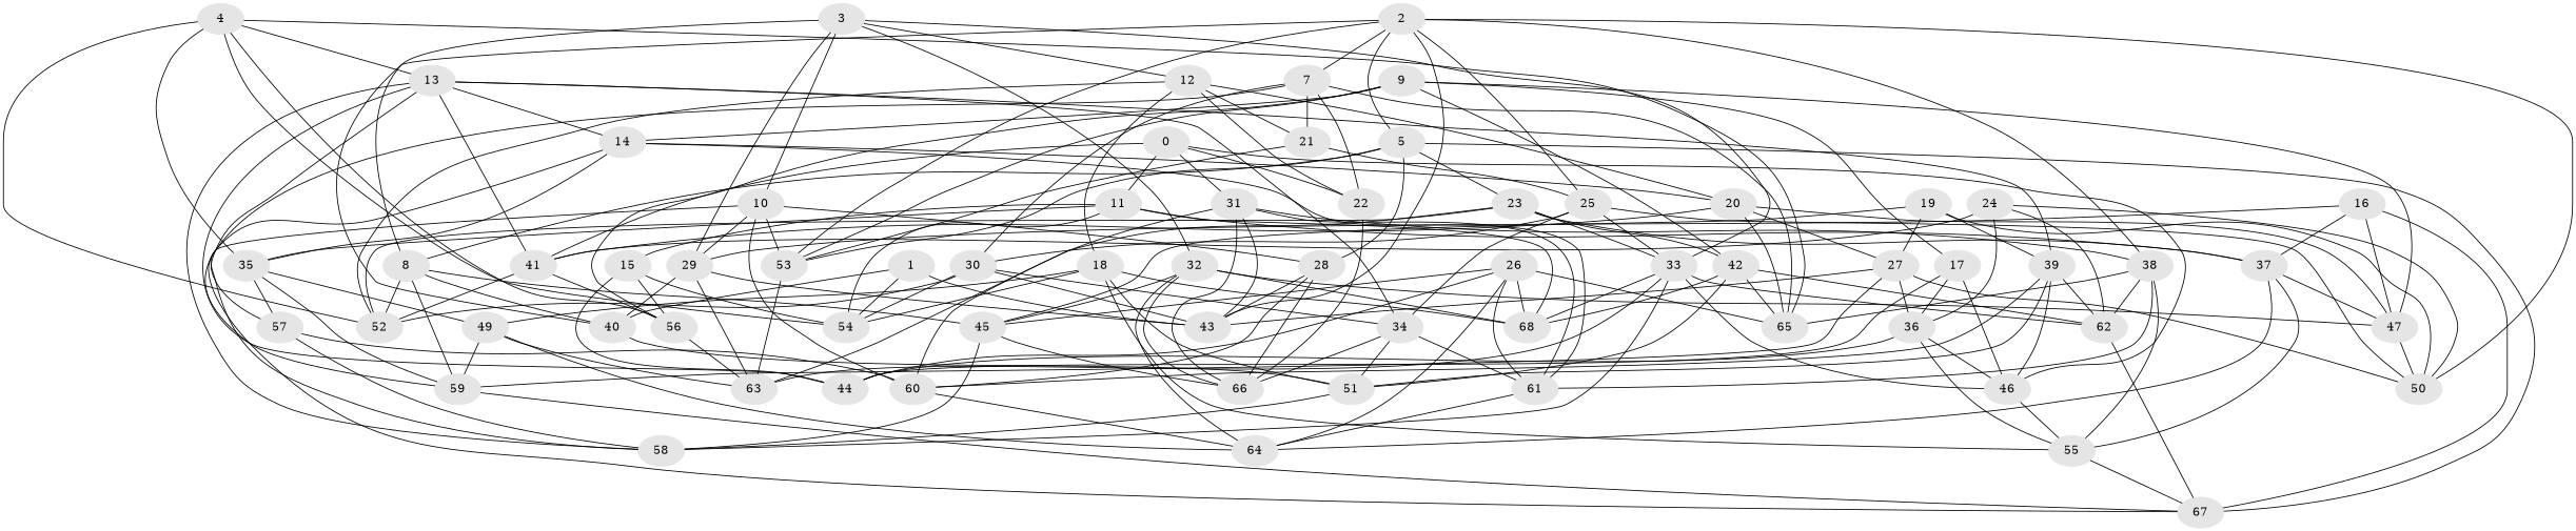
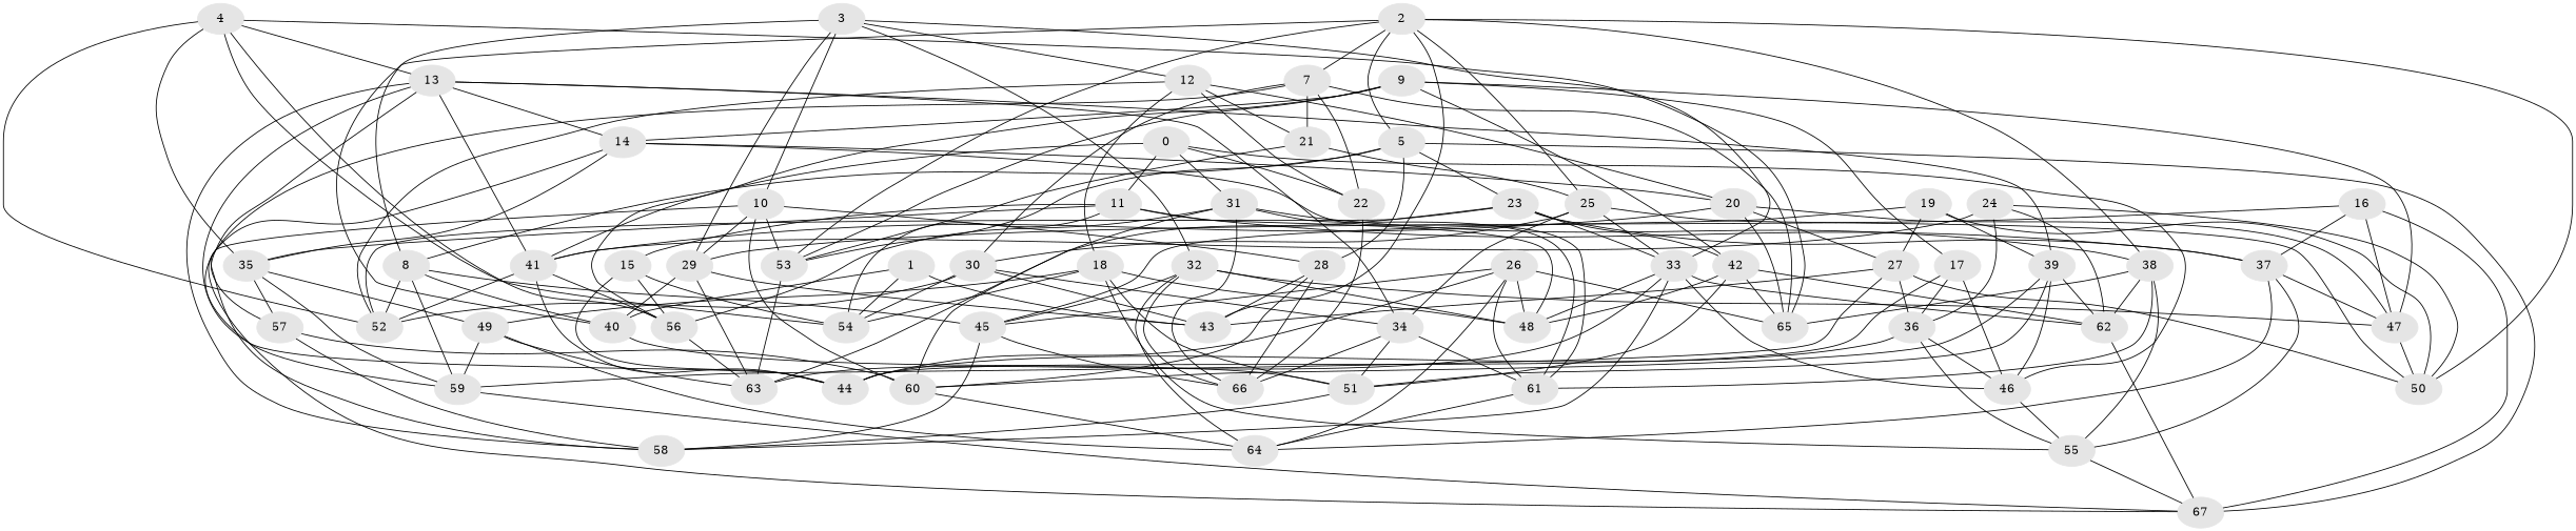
  graph {
    node [color=gray90 style=filled]
    edge [weight=1.0]
    1
    40
    43
    54
    51
    2
    5
    7
    25
    38
    50
    53
    8
    23
    28
    67
    65
    22
    21
    30
    59
    33
    34
    61
    55
    62
    63
    3
    10
    12
    29
    32
    52
    45
    60
    18
    20
    47
-   48 [label=68]
+   48
    66
    64
    46
    58
    4
    13
    35
    56
    41
    14
    39
    44
    57
    49
    42
    37
    n56 [label=0]
    11
    31
    15
    9
    17
    36
    27
    16
    19
    24
    26
    1 -- 40 [weight=2.0]
    1 -- 43
    1 -- 54
    40 -- 51
    51 -- 58
    2 -- 40
    2 -- 43
    2 -- 5
    2 -- 7
    2 -- 25
    2 -- 38
    2 -- 50
    2 -- 53
    5 -- 53
    5 -- 8
    5 -- 23
    5 -- 28
    5 -- 67
    7 -- 65
    7 -- 22
    7 -- 21
    7 -- 30
    7 -- 59
    25 -- 50
    25 -- 30
    25 -- 33
    25 -- 34
    38 -- 65
    38 -- 61
    38 -- 55
    38 -- 62
    53 -- 63
    8 -- 40
    8 -- 59
    8 -- 52
    8 -- 45
    23 -- 33
    23 -- 63
    23 -- 52
    23 -- 42
    23 -- 37
    28 -- 43
    28 -- 60
    28 -- 66
    22 -- 66
    21 -- 25
    21 -- 53
    30 -- 43
    30 -- 54
    30 -- 34
    30 -- 52
    59 -- 67
    33 -- 62
    33 -- 63
    33 -- 48
    33 -- 46
    33 -- 58
    34 -- 51
    34 -- 61
    34 -- 66
    61 -- 64
    55 -- 67
    62 -- 67
    3 -- 8
    3 -- 33
    3 -- 10
    3 -- 12
    3 -- 29
    3 -- 32
    10 -- 53
    10 -- 28
    10 -- 67
    10 -- 29
    10 -- 60
    12 -- 22
    12 -- 21
    12 -- 52
    12 -- 18
    12 -- 20
    29 -- 40
    29 -- 43
    29 -- 63
    32 -- 45
    32 -- 47
    32 -- 48
    32 -- 66
    32 -- 64
    45 -- 66
    45 -- 58
    60 -- 64
    18 -- 54
    18 -- 51
    18 -- 55
    18 -- 48
    18 -- 49
    20 -- 65
    20 -- 47
    20 -- 41
    20 -- 27
    47 -- 50
    46 -- 55
    4 -- 54
    4 -- 65
    4 -- 52
    4 -- 13
    4 -- 35
    4 -- 56
    13 -- 34
    13 -- 58
    13 -- 41
    13 -- 14
    13 -- 39
    13 -- 44
    13 -- 57
    35 -- 59
    35 -- 57
    35 -- 49
    56 -- 63
    41 -- 52
    41 -- 56
+   41 -- 44
    14 -- 61
    14 -- 20
    14 -- 58
    14 -- 35
    39 -- 51
    39 -- 62
    39 -- 60
    39 -- 46
    57 -- 60
    57 -- 58
    49 -- 59
    49 -- 63
    49 -- 64
    42 -- 51
    42 -- 65
    42 -- 62
    42 -- 48
    37 -- 55
    37 -- 47
    37 -- 64
    n56 -- 22
    n56 -- 46
    n56 -- 41 [weight=2.0]
    n56 -- 11
    n56 -- 31
    11 -- 54
    11 -- 48
    11 -- 35
    11 -- 37
    11 -- 15
    31 -- 38
    31 -- 61
    31 -- 60
    31 -- 66
-   31 -- 43
+   31 -- 56
    15 -- 54
    15 -- 56
    15 -- 44
    9 -- 53
    9 -- 47
    9 -- 56
    9 -- 14
    9 -- 42
    9 -- 17
    17 -- 46
    17 -- 44
    17 -- 36
    36 -- 55
    36 -- 46
    36 -- 44
    27 -- 43
    27 -- 50
    27 -- 59
    27 -- 36
    16 -- 67
    16 -- 29
    16 -- 47
    16 -- 37
    19 -- 50
    19 -- 45
    19 -- 39
    19 -- 27
    24 -- 50
    24 -- 62
    24 -- 41
    24 -- 36
    26 -- 65
    26 -- 61
    26 -- 45
    26 -- 48
    26 -- 64
    26 -- 44
  }
